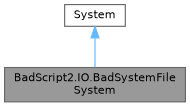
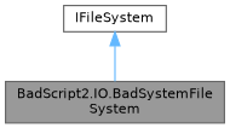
  digraph {
    node [color=gray40 fontname=Helvetica fontsize=10 shape=box style=filled]
    n1 [fillcolor=grey60 fontcolor=black height=0.2 label="BadScript2.IO.BadSystemFile\lSystem" width=0.4]
-   n2 [fillcolor=white height=0.2 label=System width=0.4]
+   n2 [fillcolor=white height=0.2 label=IFileSystem width=0.4]
    n2 -> n1 [color=steelblue1 dir=back fontname=Helvetica fontsize=10 labelfontname=Helvetica labelfontsize=10 style=solid]
  }
